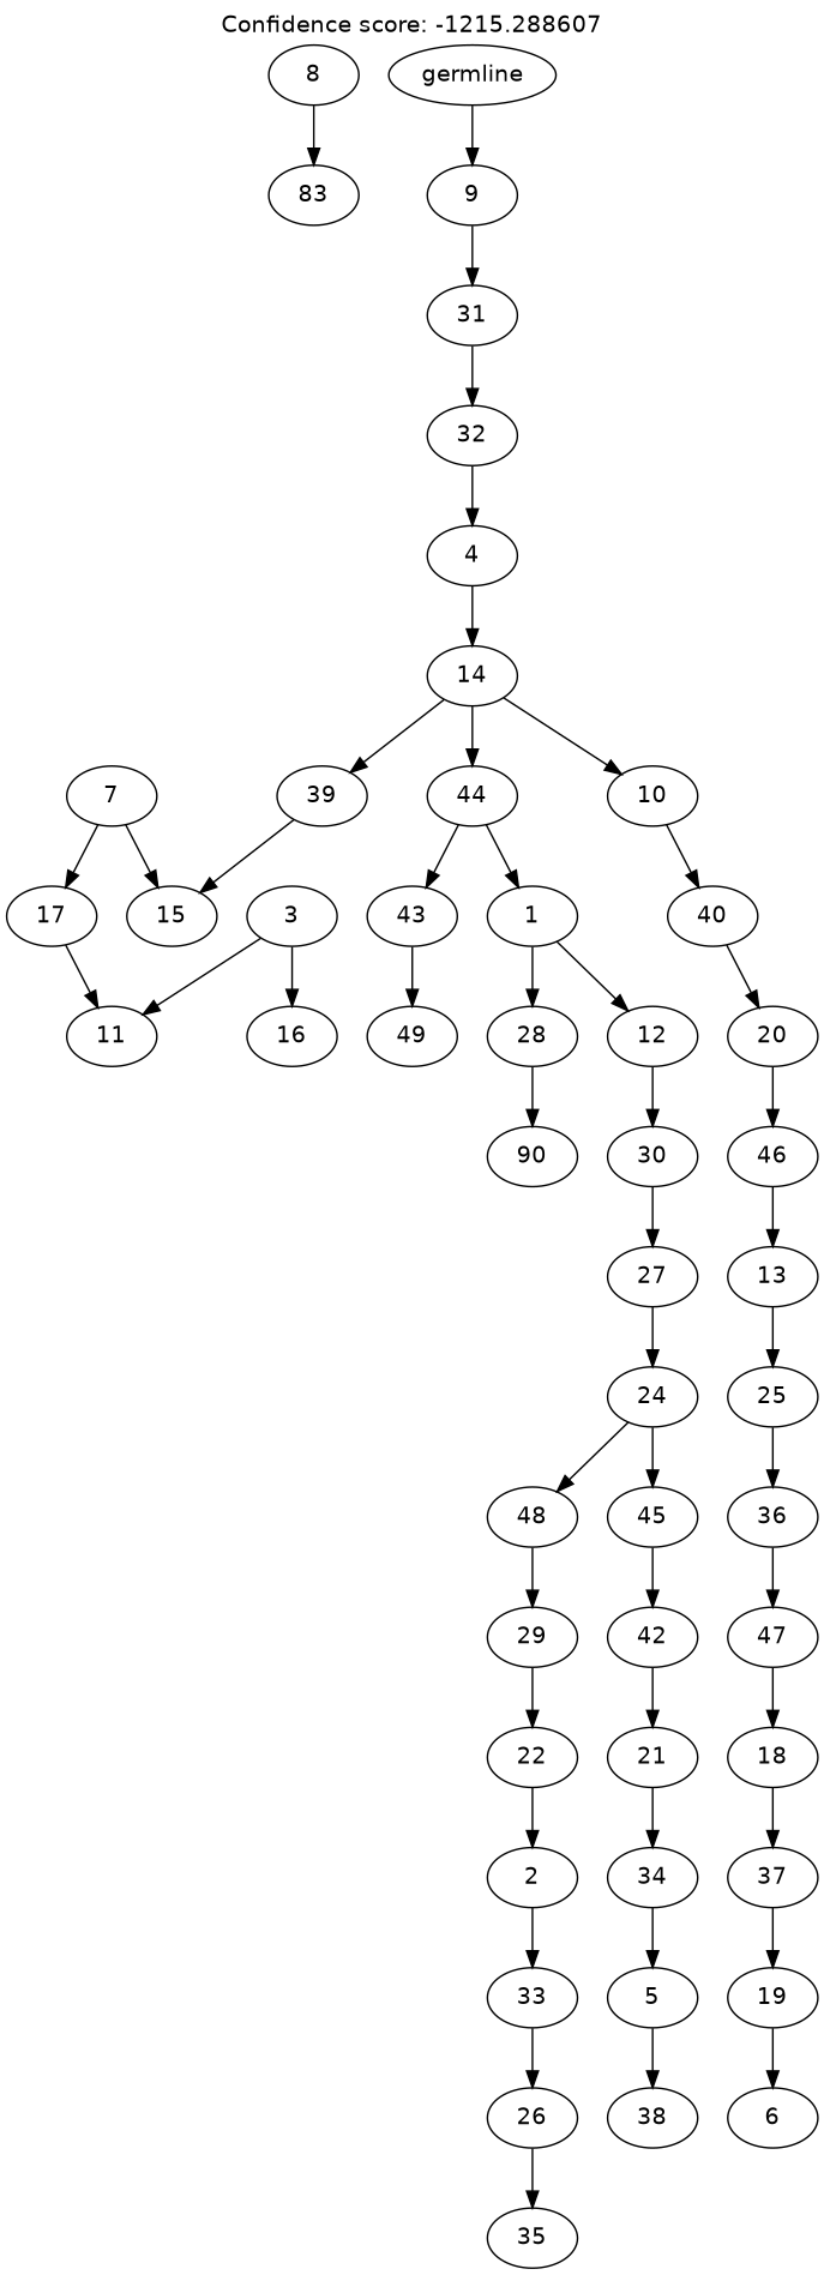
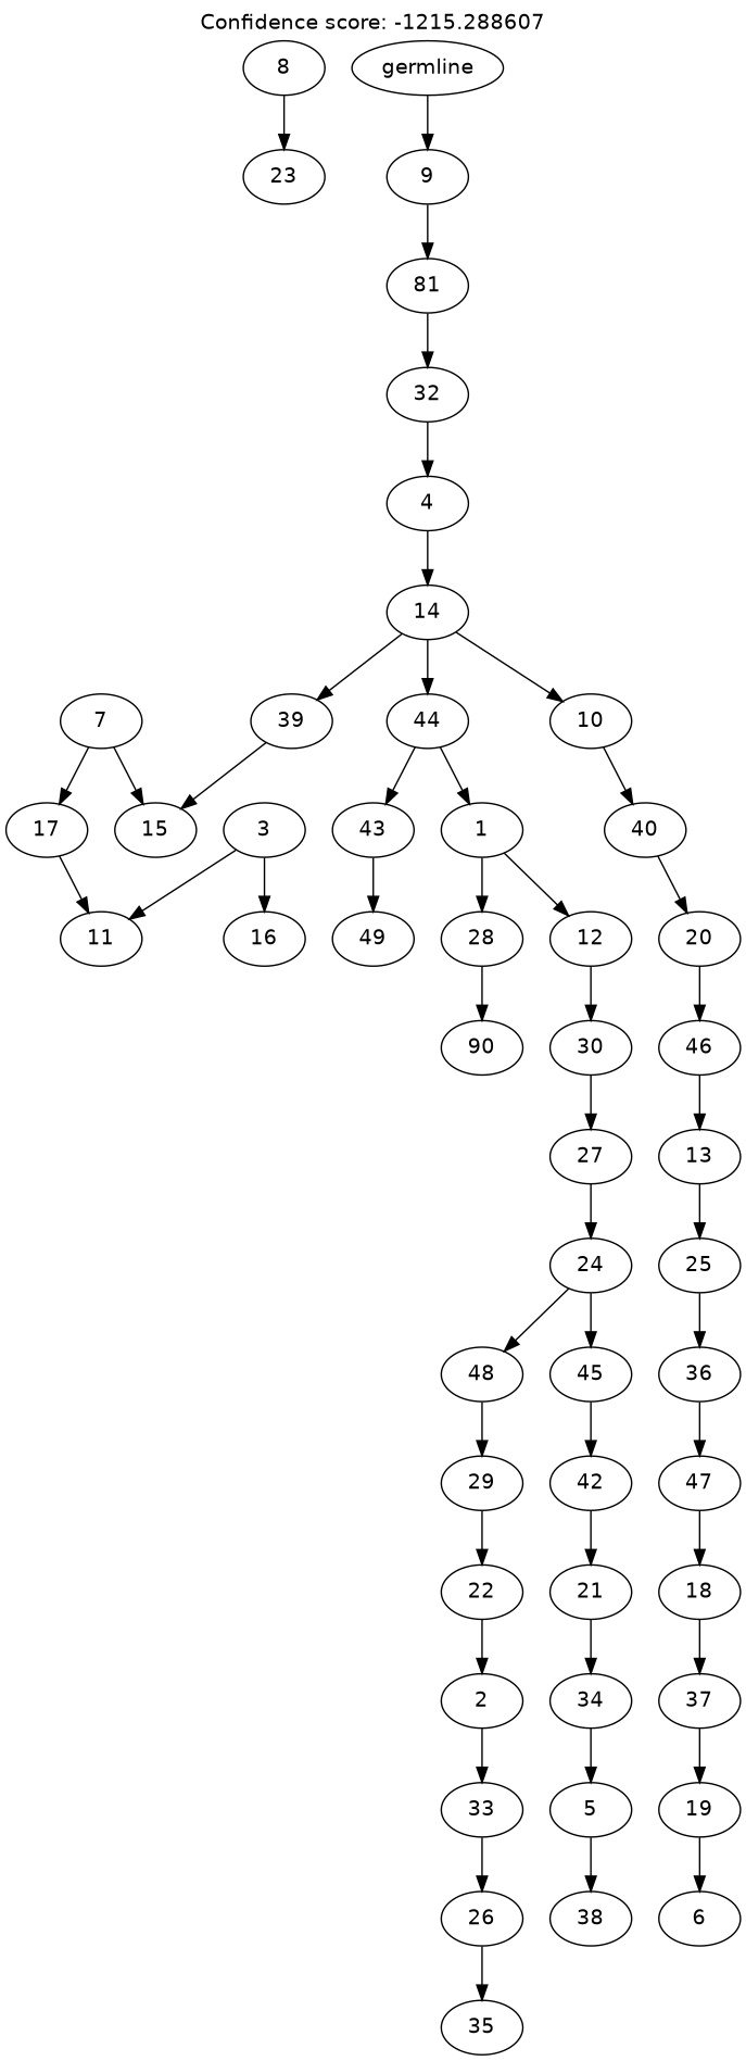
  digraph {
    fontname="DejaVu Sans"
    label="Confidence score: -1215.288607"
    labelloc=t
    node [fontname="DejaVu Sans"]
    edge [fontname="DejaVu Sans"]
    n1 [label=8]
-   n2 [label=83]
+   n2 [label=23]
    n3 [label=49]
    n4 [label=43]
    n5 [label=28]
    n6 [label=90]
    n7 [label=26]
    n8 [label=35]
    n9 [label=33]
    n10 [label=2]
    n11 [label=22]
    n12 [label=29]
    n13 [label=48]
    n14 [label=5]
    n15 [label=38]
    n16 [label=34]
    n17 [label=21]
    n18 [label=42]
    n19 [label=45]
    n20 [label=24]
    n21 [label=27]
    n22 [label=30]
    n23 [label=12]
    n24 [label=1]
    n25 [label=44]
    n26 [label=19]
    n27 [label=6]
    n28 [label=37]
    n29 [label=18]
    n30 [label=47]
    n31 [label=36]
    n32 [label=25]
    n33 [label=13]
    n34 [label=46]
    n35 [label=20]
    n36 [label=40]
    n37 [label=10]
    n38 [label=3]
    n39 [label=16]
    n40 [label=11]
    n41 [label=17]
    n42 [label=7]
    n43 [label=15]
    n44 [label=39]
    n45 [label=14]
    n46 [label=4]
    n47 [label=32]
-   n48 [label=31]
+   n48 [label=81]
    n49 [label=9]
    n50 [label=germline]
    n1 -> n2
    n4 -> n3
    n5 -> n6
    n7 -> n8
    n9 -> n7
    n10 -> n9
    n11 -> n10
    n12 -> n11
    n13 -> n12
    n14 -> n15
    n16 -> n14
    n17 -> n16
    n18 -> n17
    n19 -> n18
    n20 -> n13
    n20 -> n19
    n21 -> n20
    n22 -> n21
    n23 -> n22
    n24 -> n5
    n24 -> n23
    n25 -> n4
    n25 -> n24
    n26 -> n27
    n28 -> n26
    n29 -> n28
    n30 -> n29
    n31 -> n30
    n32 -> n31
    n33 -> n32
    n34 -> n33
    n35 -> n34
    n36 -> n35
    n37 -> n36
    n38 -> n39
    n38 -> n40
    n41 -> n40
    n42 -> n41
    n42 -> n43
    n44 -> n43
    n45 -> n25
    n45 -> n37
    n45 -> n44
    n46 -> n45
    n47 -> n46
    n48 -> n47
    n49 -> n48
    n50 -> n49
  }
